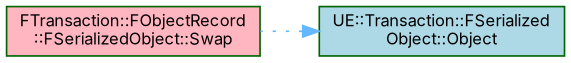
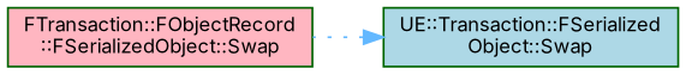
  digraph {
    rankdir=RL
    fontname=Inter
    node [color=darkgreen fontname=Inter fontsize=10 shape=box style=filled]
-   n1 [fillcolor=lightblue fontcolor=black height=0.2 label="UE::Transaction::FSerialized\lObject::Object" width=0.4]
+   n1 [fillcolor=lightblue fontcolor=black height=0.2 label="UE::Transaction::FSerialized\lObject::Swap" width=0.4]
    n2 [fillcolor=lightpink height=0.2 label="FTransaction::FObjectRecord\l::FSerializedObject::Swap" width=0.4]
    n1 -> n2 [color=steelblue1 dir=back fontname=Inter fontsize=10 labelfontname=Helvetica labelfontsize=10 style=dotted]
  }
